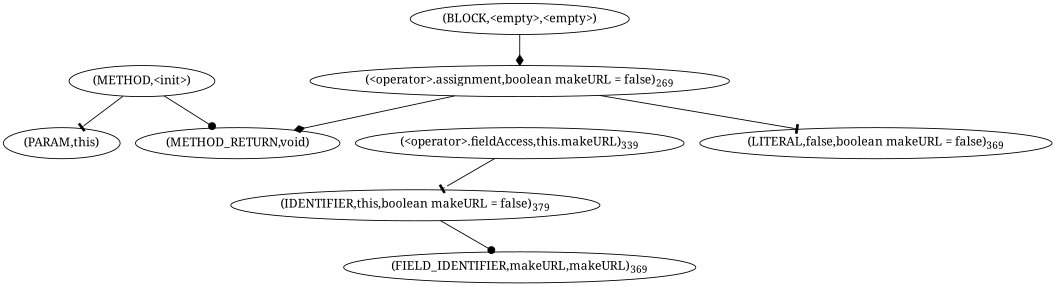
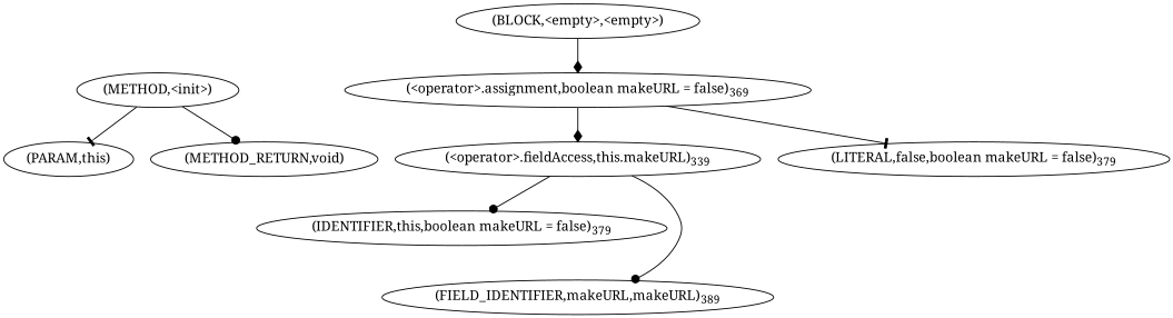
  digraph {
    fontname="Noto Serif"
    node [fontname="Noto Serif"]
    edge [arrowhead=dot fontname="Noto Serif"]
    n1 [label=<(METHOD,&lt;init&gt;)>]
    n2 [label=<(PARAM,this)>]
    n3 [label=<(METHOD_RETURN,void)>]
    n4 [label=<(BLOCK,&lt;empty&gt;,&lt;empty&gt;)>]
-   n5 [label=<(&lt;operator&gt;.assignment,boolean makeURL = false)<SUB>269</SUB>>]
+   n5 [label=<(&lt;operator&gt;.assignment,boolean makeURL = false)<SUB>369</SUB>>]
    n6 [label=<(&lt;operator&gt;.fieldAccess,this.makeURL)<SUB>339</SUB>>]
-   n7 [label=<(LITERAL,false,boolean makeURL = false)<SUB>369</SUB>>]
+   n7 [label=<(LITERAL,false,boolean makeURL = false)<SUB>379</SUB>>]
    n8 [label=<(IDENTIFIER,this,boolean makeURL = false)<SUB>379</SUB>>]
-   n9 [label=<(FIELD_IDENTIFIER,makeURL,makeURL)<SUB>369</SUB>>]
+   n9 [label=<(FIELD_IDENTIFIER,makeURL,makeURL)<SUB>389</SUB>>]
    n1 -> n2 [arrowhead=tee]
    n1 -> n3
    n4 -> n5 [arrowhead=diamond]
-   n5 -> n3 [arrowhead=diamond]
+   n5 -> n6 [arrowhead=diamond]
    n5 -> n7 [arrowhead=tee]
-   n6 -> n8 [arrowhead=tee]
-   n8 -> n9
+   n6 -> n8
+   n6 -> n9
  }
